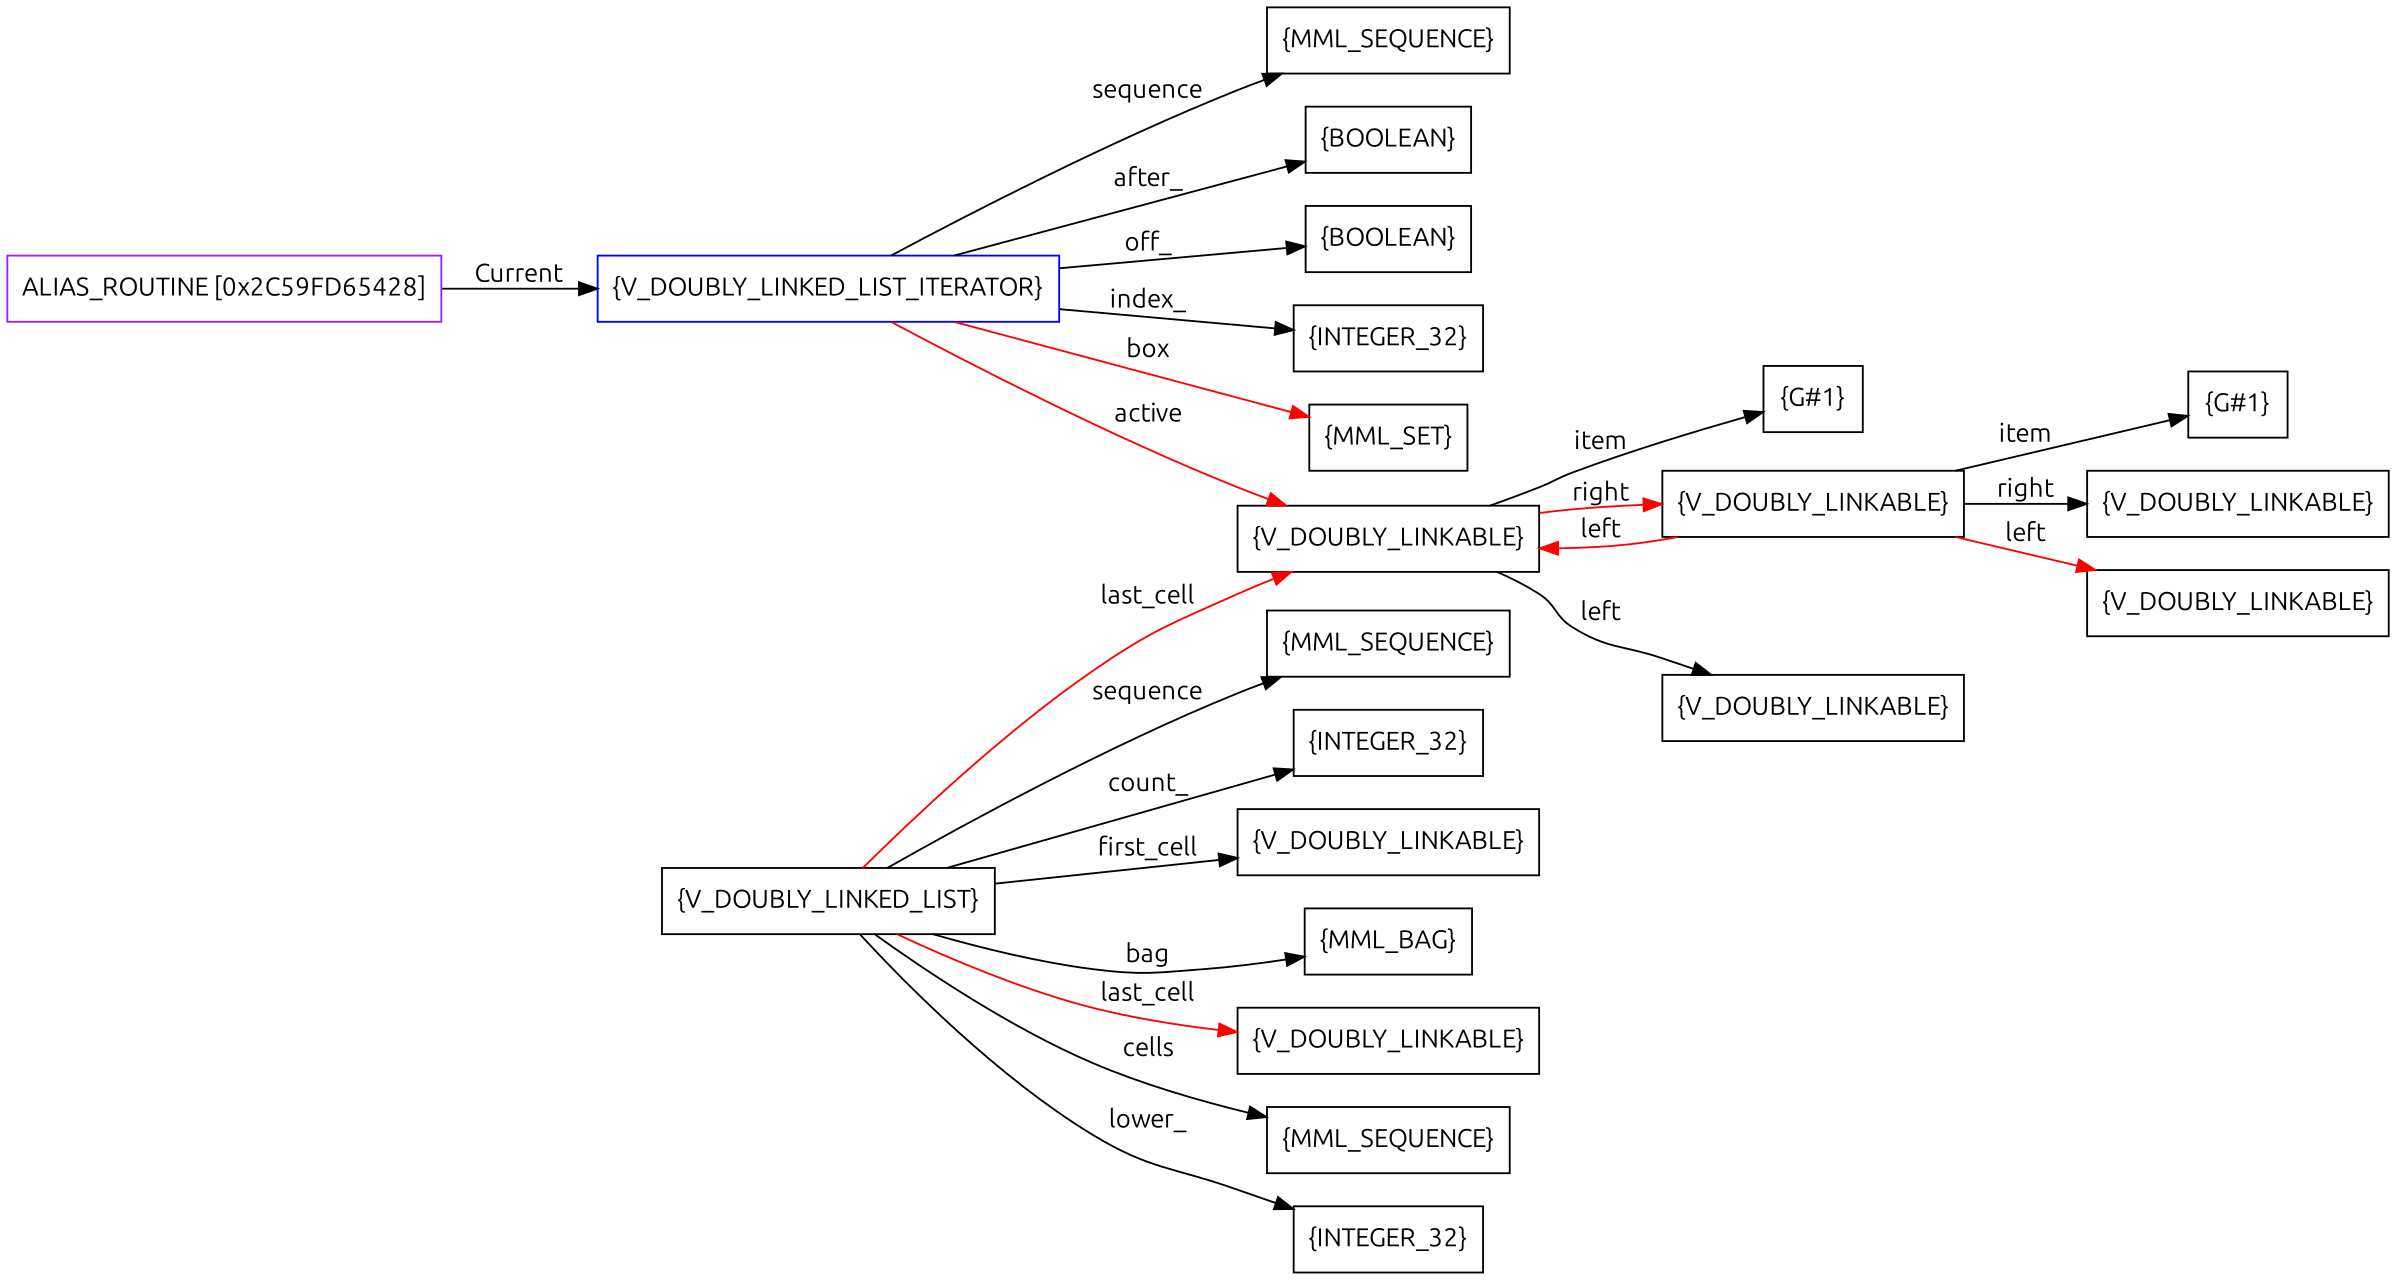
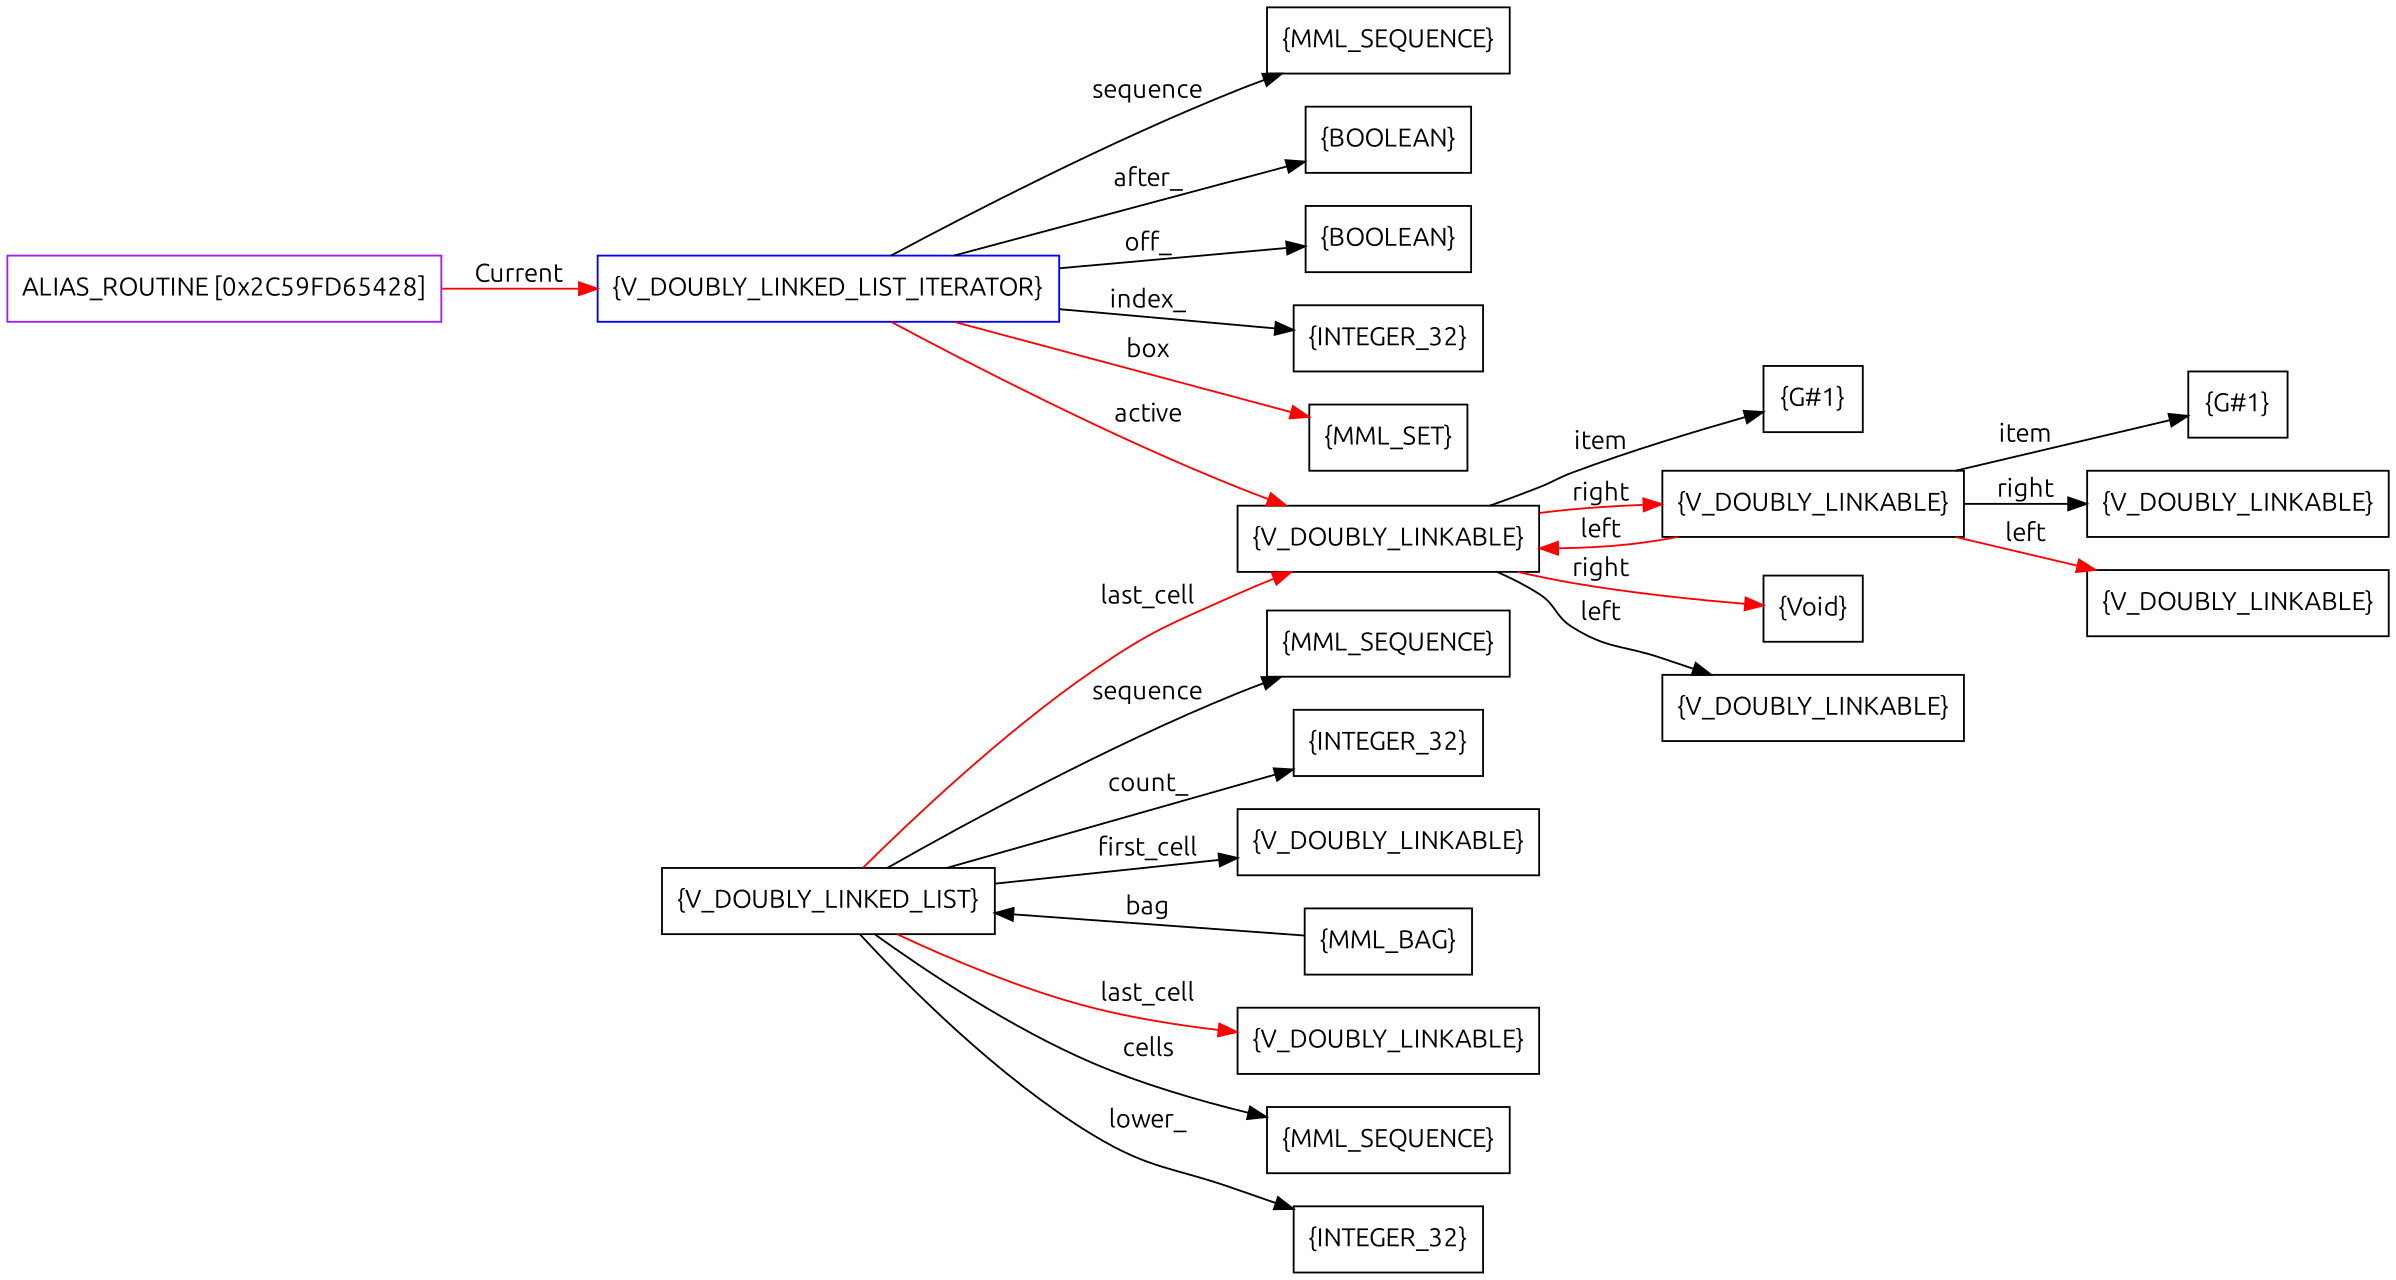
  digraph {
    fontname=Ubuntu
    rankdir=LR
    node [fontname=Ubuntu shape=box]
    edge [fontname=Ubuntu]
    n1 [color=purple label=<ALIAS_ROUTINE [0x2C59FD65428]>]
    n2 [color=blue label=<{V_DOUBLY_LINKED_LIST_ITERATOR}>]
    n3 [label=<{BOOLEAN}>]
    n4 [label=<{INTEGER_32}>]
    n5 [label=<{MML_SET}>]
    n6 [label=<{MML_SEQUENCE}>]
    n7 [label=<{V_DOUBLY_LINKABLE}>]
    n8 [label=<{BOOLEAN}>]
    n9 [label=<{V_DOUBLY_LINKED_LIST}>]
    n10 [label=<{INTEGER_32}>]
    n11 [label=<{MML_BAG}>]
    n12 [label=<{MML_SEQUENCE}>]
    n13 [label=<{INTEGER_32}>]
    n14 [label=<{V_DOUBLY_LINKABLE}>]
    n15 [label=<{V_DOUBLY_LINKABLE}>]
    n16 [label=<{MML_SEQUENCE}>]
    n17 [label=<{G#1}>]
    n18 [label=<{V_DOUBLY_LINKABLE}>]
+   n19 [label=<{Void}>]
    n20 [label=<{V_DOUBLY_LINKABLE}>]
    n21 [label=<{G#1}>]
    n22 [label=<{V_DOUBLY_LINKABLE}>]
    n23 [label=<{V_DOUBLY_LINKABLE}>]
-   n1 -> n2 [color=black label=<Current>]
+   n1 -> n2 [color=red label=<Current>]
    n2 -> n3 [label=<off_>]
    n2 -> n4 [label=<index_>]
    n2 -> n5 [color=red label=box]
    n2 -> n6 [label=<sequence>]
    n2 -> n7 [color=red label=<active>]
    n2 -> n8 [label=<after_>]
    n7 -> n17 [label=<item>]
    n7 -> n18 [color=red label=<right>]
+   n7 -> n19 [color=red label=<right>]
    n7 -> n20 [label=<left>]
    n9 -> n7 [color=red label=<last_cell>]
    n9 -> n10 [label=<lower_>]
-   n9 -> n11 [label=<bag>]
+   n11 -> n9 [label=<bag>]
    n9 -> n12 [label=<sequence>]
    n9 -> n13 [label=<count_>]
    n9 -> n14 [label=<first_cell>]
    n9 -> n15 [color=red label=<last_cell>]
    n9 -> n16 [label=<cells>]
    n18 -> n7 [color=red label=<left>]
    n18 -> n21 [label=<item>]
    n18 -> n22 [label=<right>]
    n18 -> n23 [color=red label=<left>]
  }
